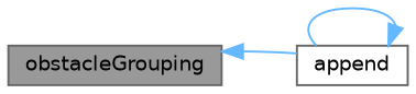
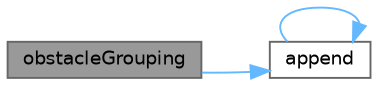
  digraph {
    rankdir=LR
    node [fontname=Helvetica fontsize=10 shape=box style=filled]
    edge [color=steelblue1 fontname=Helvetica fontsize=10 labelfontname=Helvetica labelfontsize=10 style=solid]
    n1 [color=gray40 fillcolor=grey60 fontcolor=black height=0.2 label=obstacleGrouping width=0.4]
    n2 [color=grey40 fillcolor=white height=0.2 label=append width=0.4]
-   n2 -> n1
+   n1 -> n2
    n2 -> n2
  }
